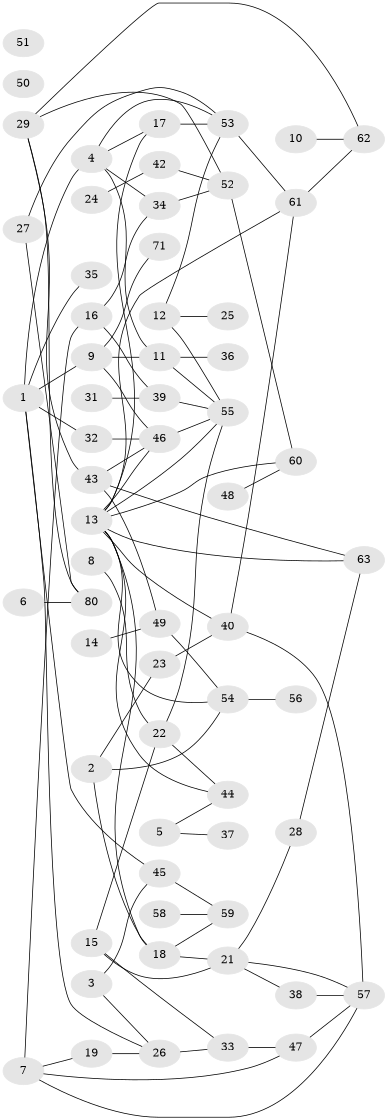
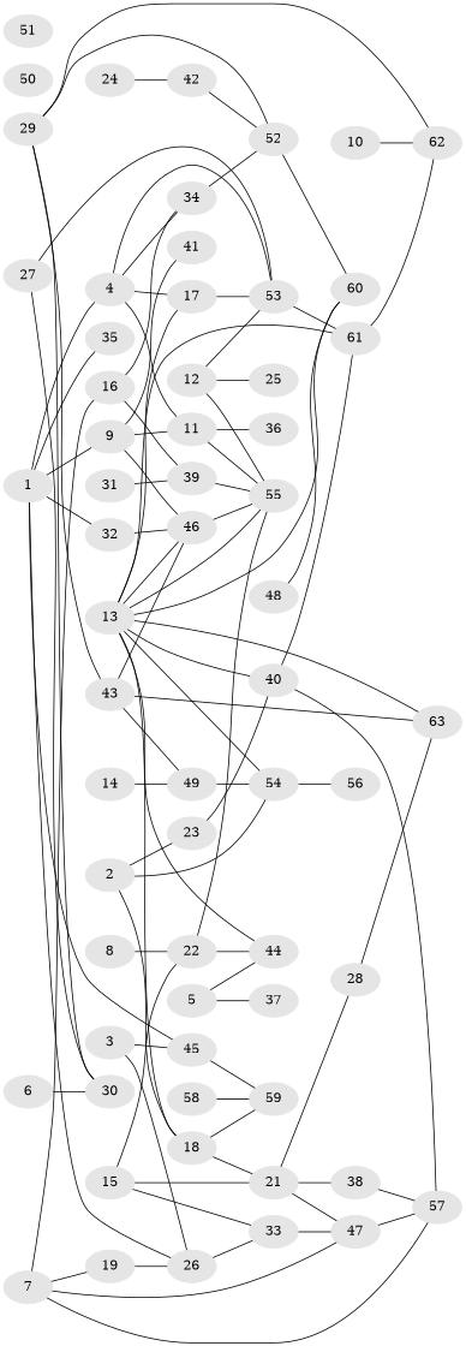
  graph {
    rankdir=LR
    node [color=gray90 style=filled]
    1
    4
    9
    26
    32
    35
    45
    11
    17
    34
    53
-   41 [label=71]
+   41
    46
    33
    59
    2
    18
    23
    54
    21
    40
    56
    3
    36
    55
    52
    61
    5
    37
    44
    6
-   30 [label=80]
+   30
    7
    16
    19
    47
    57
    39
    8
    22
    10
    62
    12
    25
    13
    60
    63
    14
    49
    15
    28
    38
    24
    42
    27
    29
    43
    31
    48
    50
    51
    58
    1 -- 4
    1 -- 9
    1 -- 26
    1 -- 32
    1 -- 35
    1 -- 45
    4 -- 11
    4 -- 17
    4 -- 34
    4 -- 53
    9 -- 11
    9 -- 41
    9 -- 46
    26 -- 33
    32 -- 46
    45 -- 59
    11 -- 36
    11 -- 55
    17 -- 53
    34 -- 52
    53 -- 61
    46 -- 55
    33 -- 47
    2 -- 18
    2 -- 23
    2 -- 54
    18 -- 59
    18 -- 21
    23 -- 40
    54 -- 56
-   21 -- 57
+   21 -- 47
    21 -- 28
    21 -- 38
    40 -- 61
    40 -- 57
    3 -- 26
    3 -- 45
    52 -- 60
    61 -- 62
    5 -- 37
    5 -- 44
    6 -- 30
    7 -- 16
    7 -- 19
    7 -- 47
    7 -- 57
    16 -- 34
    16 -- 39
    19 -- 26
    47 -- 57
    39 -- 55
    8 -- 22
    22 -- 55
    22 -- 44
    10 -- 62
    12 -- 53
    12 -- 55
    12 -- 25
    13 -- 17
    13 -- 46
    13 -- 18
    13 -- 54
    13 -- 40
    13 -- 55
    13 -- 61
    13 -- 44
    13 -- 60
    13 -- 63
    14 -- 49
    49 -- 54
    15 -- 33
    15 -- 21
    15 -- 22
    28 -- 63
    38 -- 57
    24 -- 42
    42 -- 52
    27 -- 53
    27 -- 30
    29 -- 52
    29 -- 30
    29 -- 62
    29 -- 43
    43 -- 46
    43 -- 63
    43 -- 49
    31 -- 39
    48 -- 60
    58 -- 59
  }
